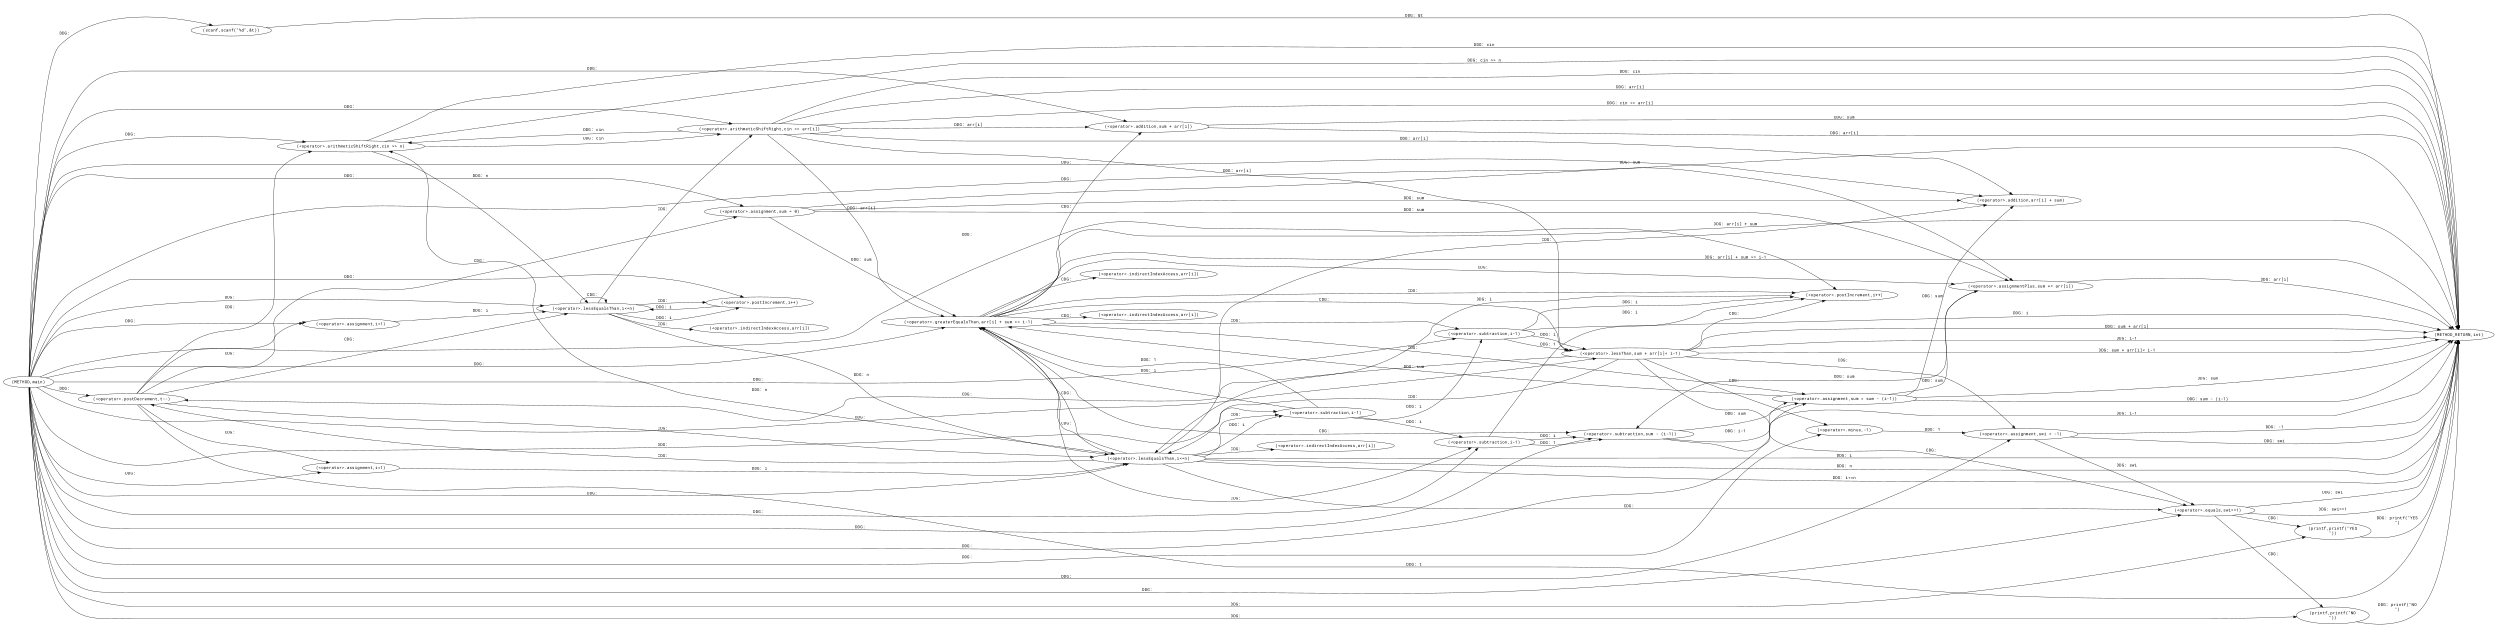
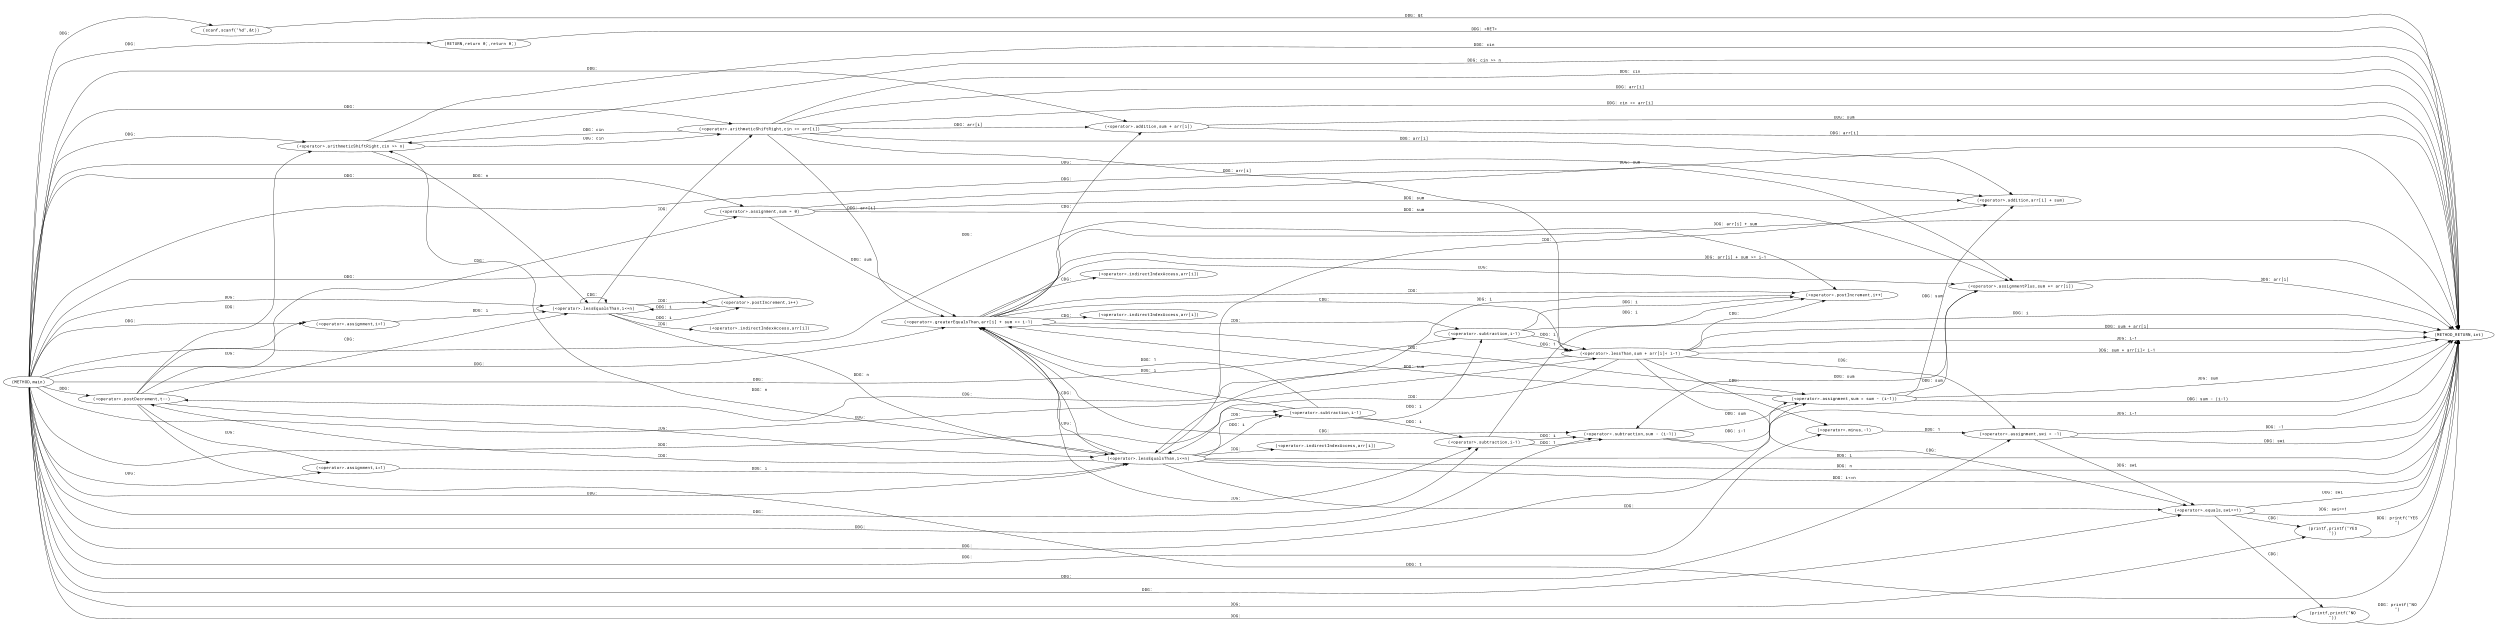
  digraph {
    fontname="Roboto Mono"
    rankdir=LR
    node [fontname="Roboto Mono"]
    edge [fontname="Roboto Mono"]
    n1 [label="(METHOD,main)"]
    n2 [label="(scanf,scanf(\"%d\",&t))"]
+   n3 [label="(RETURN,return 0;,return 0;)"]
    n4 [label="(<operator>.postDecrement,t--)"]
    n5 [label="(<operator>.arithmeticShiftRight,cin >> n)"]
    n6 [label="(<operator>.assignment,sum = 0)"]
    n7 [label="(<operator>.assignment,i=1)"]
    n8 [label="(<operator>.lessEqualsThan,i<=n)"]
    n9 [label="(<operator>.postIncrement,i++)"]
    n10 [label="(<operator>.arithmeticShiftRight,cin >> arr[i])"]
    n11 [label="(<operator>.assignment,i=1)"]
    n12 [label="(<operator>.lessEqualsThan,i<=n)"]
    n13 [label="(<operator>.postIncrement,i++)"]
    n14 [label="(<operator>.equals,swi==1)"]
    n15 [label="(printf,printf(\"YES\n\"))"]
    n16 [label="(<operator>.greaterEqualsThan,arr[i] + sum >= i-1)"]
    n17 [label="(printf,printf(\"NO\n\"))"]
    n18 [label="(<operator>.assignmentPlus,sum += arr[i])"]
    n19 [label="(<operator>.assignment,sum = sum - (i-1))"]
    n20 [label="(<operator>.addition,arr[i] + sum)"]
    n21 [label="(<operator>.subtraction,i-1)"]
    n22 [label="(<operator>.lessThan,sum + arr[i]< i-1)"]
    n23 [label="(<operator>.subtraction,sum - (i-1))"]
    n24 [label="(<operator>.assignment,swi = -1)"]
    n25 [label="(<operator>.subtraction,i-1)"]
    n26 [label="(<operator>.addition,sum + arr[i])"]
    n27 [label="(<operator>.subtraction,i-1)"]
    n28 [label="(<operator>.minus,-1)"]
    n29 [label="(METHOD_RETURN,int)"]
    n30 [label="(<operator>.indirectIndexAccess,arr[i])"]
    n31 [label="(<operator>.indirectIndexAccess,arr[i])"]
    n32 [label="(<operator>.indirectIndexAccess,arr[i])"]
    n33 [label="(<operator>.indirectIndexAccess,arr[i])"]
    n1 -> n2 [label="DDG: "]
+   n1 -> n3 [label="DDG: "]
    n1 -> n4 [label="DDG: "]
    n1 -> n5 [label="DDG: "]
    n1 -> n6 [label="DDG: "]
    n1 -> n7 [label="DDG: "]
    n1 -> n8 [label="DDG: "]
    n1 -> n9 [label="DDG: "]
    n1 -> n10 [label="DDG: "]
    n1 -> n11 [label="DDG: "]
    n1 -> n12 [label="DDG: "]
    n1 -> n13 [label="DDG: "]
    n1 -> n14 [label="DDG: "]
    n1 -> n15 [label="DDG: "]
    n1 -> n16 [label="DDG: "]
    n1 -> n17 [label="DDG: "]
    n1 -> n18 [label="DDG: "]
    n1 -> n19 [label="DDG: "]
    n1 -> n20 [label="DDG: "]
    n1 -> n21 [label="DDG: "]
    n1 -> n22 [label="DDG: "]
    n1 -> n23 [label="DDG: "]
    n1 -> n24 [label="DDG: "]
    n1 -> n25 [label="DDG: "]
    n1 -> n26 [label="DDG: "]
    n1 -> n27 [label="DDG: "]
    n1 -> n28 [label="DDG: "]
    n2 -> n29 [label="DDG: &t"]
+   n3 -> n29 [label="DDG: <RET>"]
    n4 -> n5 [label="CDG: "]
    n4 -> n6 [label="CDG: "]
    n4 -> n7 [label="CDG: "]
    n4 -> n8 [label="CDG: "]
    n4 -> n11 [label="CDG: "]
    n4 -> n12 [label="CDG: "]
    n4 -> n29 [label="DDG: t"]
    n5 -> n8 [label="DDG: n"]
    n5 -> n10 [label="DDG: cin"]
    n5 -> n29 [label="DDG: cin"]
    n5 -> n29 [label="DDG: cin >> n"]
    n6 -> n16 [label="DDG: sum"]
    n6 -> n18 [label="DDG: sum"]
    n6 -> n20 [label="DDG: sum"]
    n6 -> n29 [label="DDG: sum"]
    n7 -> n8 [label="DDG: i"]
    n8 -> n8 [label="CDG: "]
    n8 -> n9 [label="DDG: i"]
    n8 -> n9 [label="CDG: "]
    n8 -> n10 [label="CDG: "]
    n8 -> n12 [label="DDG: n"]
    n8 -> n30 [label="CDG: "]
    n9 -> n8 [label="DDG: i"]
    n10 -> n5 [label="DDG: cin"]
    n10 -> n16 [label="DDG: arr[i]"]
    n10 -> n20 [label="DDG: arr[i]"]
    n10 -> n22 [label="DDG: arr[i]"]
    n10 -> n26 [label="DDG: arr[i]"]
    n10 -> n29 [label="DDG: cin"]
    n10 -> n29 [label="DDG: arr[i]"]
    n10 -> n29 [label="DDG: cin >> arr[i]"]
    n11 -> n12 [label="DDG: i"]
    n12 -> n4 [label="CDG: "]
    n12 -> n5 [label="DDG: n"]
    n12 -> n14 [label="CDG: "]
    n12 -> n16 [label="CDG: "]
    n12 -> n20 [label="CDG: "]
    n12 -> n21 [label="DDG: i"]
    n12 -> n21 [label="CDG: "]
    n12 -> n29 [label="DDG: i"]
    n12 -> n29 [label="DDG: n"]
    n12 -> n29 [label="DDG: i<=n"]
    n12 -> n31 [label="CDG: "]
    n13 -> n12 [label="DDG: i"]
    n14 -> n15 [label="CDG: "]
    n14 -> n17 [label="CDG: "]
    n14 -> n29 [label="DDG: swi"]
    n14 -> n29 [label="DDG: swi==1"]
    n15 -> n29 [label="DDG: printf(\"YES\n\")"]
    n16 -> n12 [label="CDG: "]
    n16 -> n13 [label="CDG: "]
    n16 -> n18 [label="CDG: "]
    n16 -> n19 [label="CDG: "]
    n16 -> n22 [label="CDG: "]
    n16 -> n23 [label="CDG: "]
    n16 -> n25 [label="CDG: "]
    n16 -> n26 [label="CDG: "]
    n16 -> n27 [label="CDG: "]
    n16 -> n29 [label="DDG: arr[i] + sum"]
    n16 -> n29 [label="DDG: arr[i] + sum >= i-1"]
    n16 -> n32 [label="CDG: "]
    n16 -> n33 [label="CDG: "]
    n17 -> n29 [label="DDG: printf(\"NO\n\")"]
    n18 -> n23 [label="DDG: sum"]
    n18 -> n29 [label="DDG: arr[i]"]
    n19 -> n16 [label="DDG: sum"]
    n19 -> n18 [label="DDG: sum"]
    n19 -> n20 [label="DDG: sum"]
    n19 -> n29 [label="DDG: sum"]
    n19 -> n29 [label="DDG: sum - (i-1)"]
    n21 -> n16 [label="DDG: 1"]
    n21 -> n16 [label="DDG: i"]
    n21 -> n25 [label="DDG: i"]
    n21 -> n27 [label="DDG: i"]
    n22 -> n4 [label="CDG: "]
    n22 -> n12 [label="CDG: "]
    n22 -> n13 [label="CDG: "]
    n22 -> n14 [label="CDG: "]
    n22 -> n24 [label="CDG: "]
    n22 -> n28 [label="CDG: "]
    n22 -> n29 [label="DDG: sum + arr[i]"]
    n22 -> n29 [label="DDG: i-1"]
    n22 -> n29 [label="DDG: sum + arr[i]< i-1"]
    n23 -> n19 [label="DDG: sum"]
    n23 -> n19 [label="DDG: i-1"]
    n23 -> n29 [label="DDG: i-1"]
    n24 -> n14 [label="DDG: swi"]
    n24 -> n29 [label="DDG: swi"]
    n24 -> n29 [label="DDG: -1"]
    n25 -> n13 [label="DDG: i"]
    n25 -> n23 [label="DDG: i"]
    n25 -> n23 [label="DDG: 1"]
    n26 -> n29 [label="DDG: sum"]
    n26 -> n29 [label="DDG: arr[i]"]
    n27 -> n13 [label="DDG: i"]
    n27 -> n22 [label="DDG: i"]
    n27 -> n22 [label="DDG: 1"]
    n27 -> n29 [label="DDG: i"]
    n28 -> n24 [label="DDG: 1"]
  }
